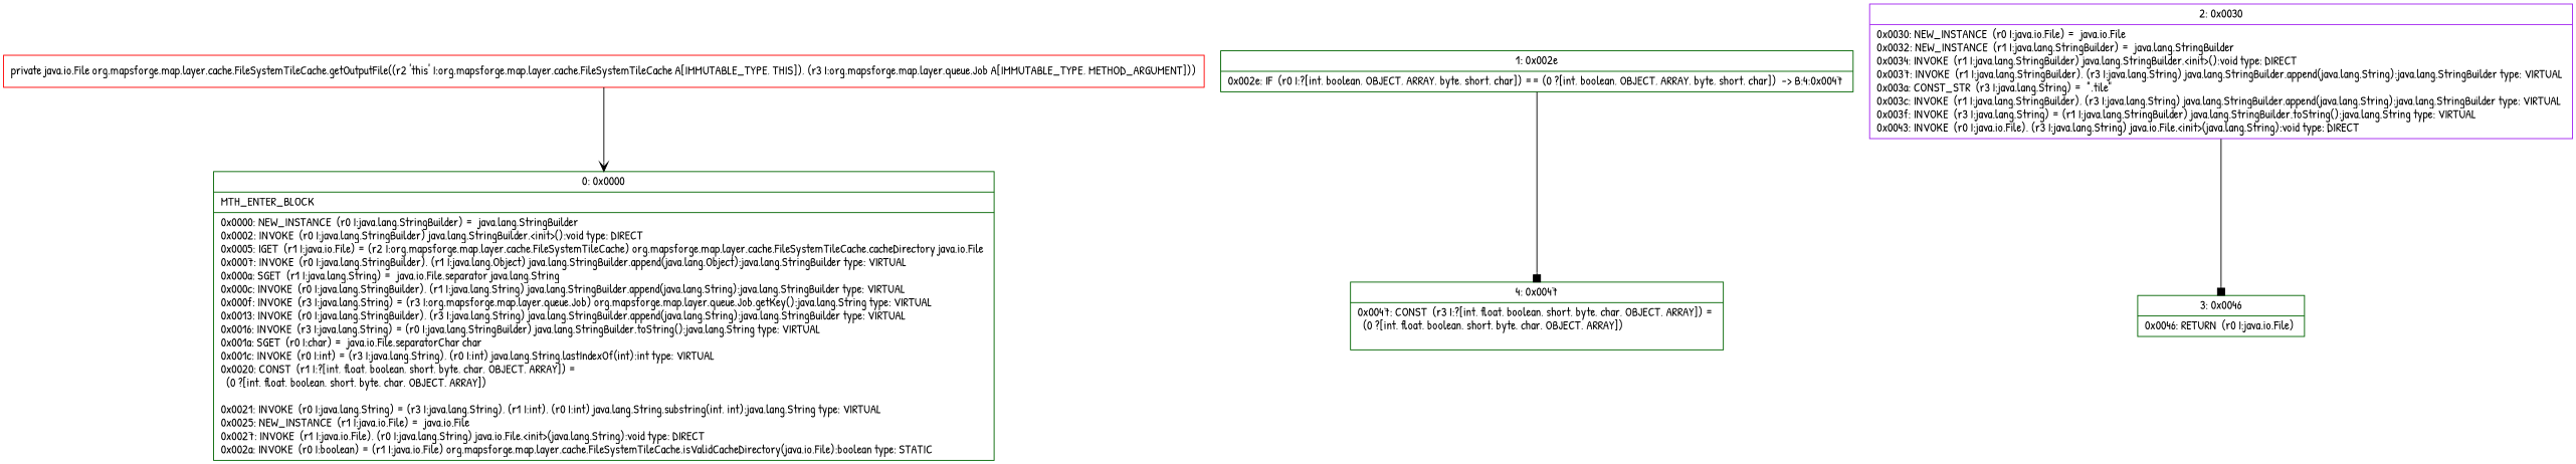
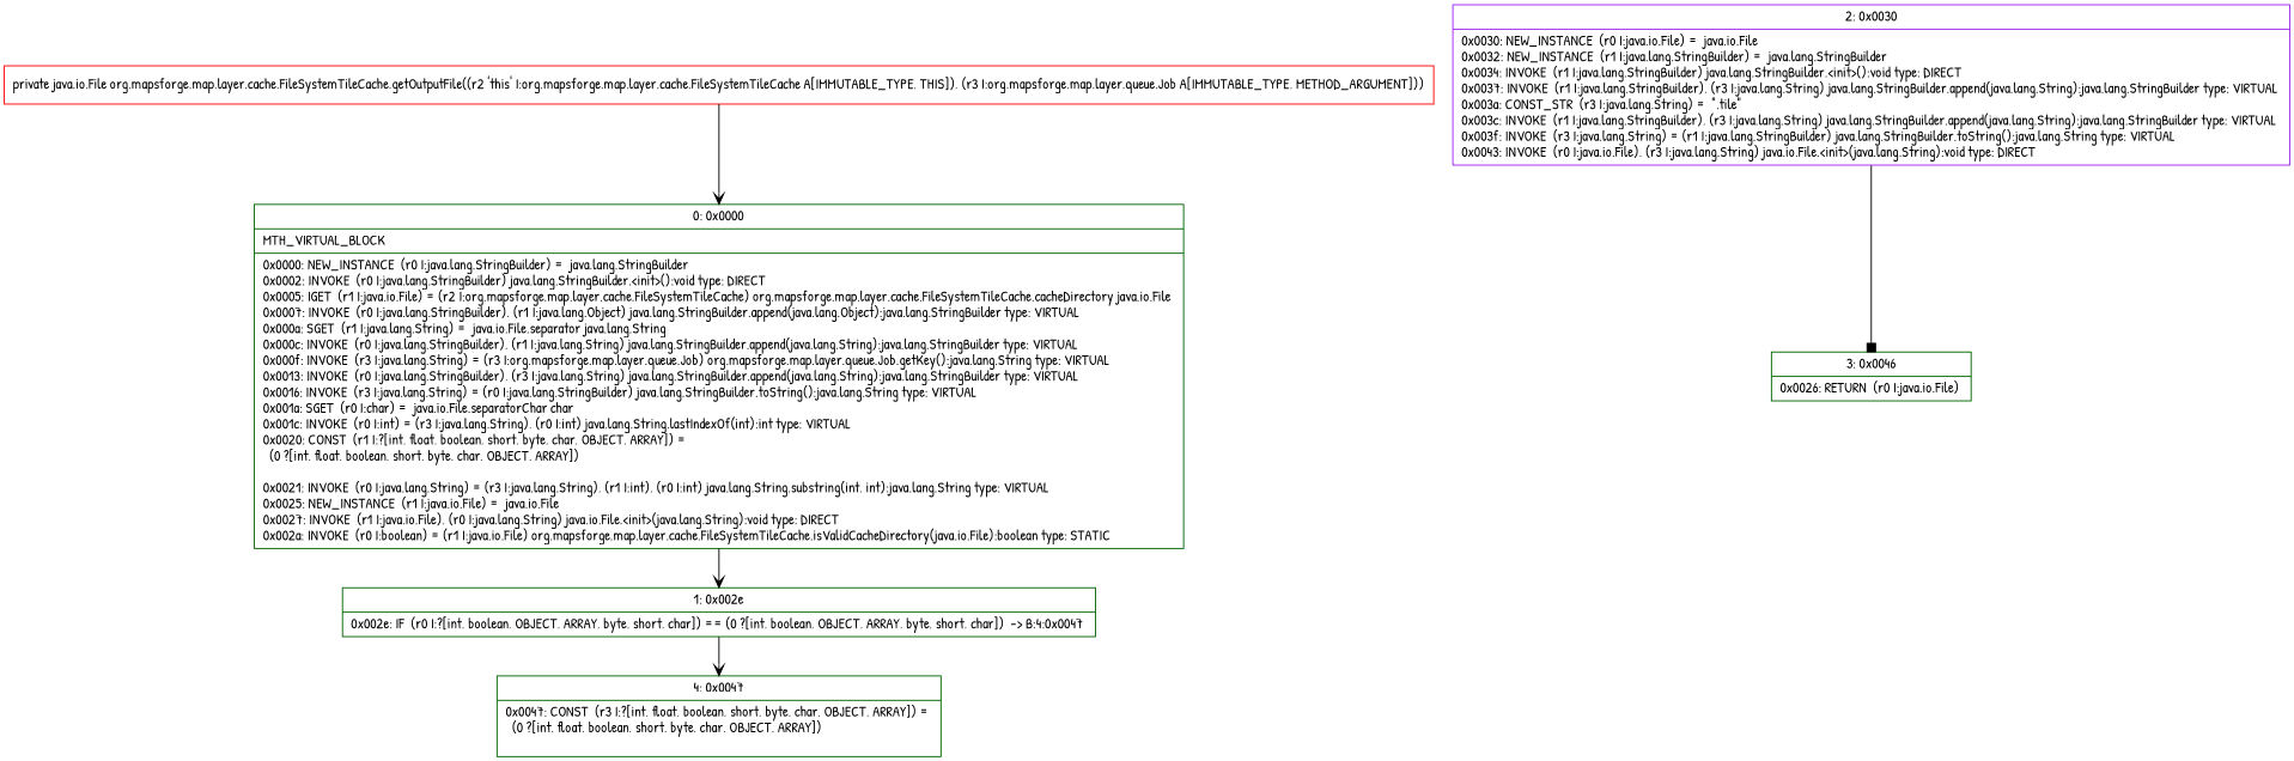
  digraph {
    fontname="Patrick Hand"
    node [color=darkgreen fontname="Patrick Hand" shape=record]
    edge [arrowhead=vee fontname="Patrick Hand"]
-   n1 [label="{0\:\ 0x0000|MTH_ENTER_BLOCK\l|0x0000: NEW_INSTANCE  (r0 I:java.lang.StringBuilder) =  java.lang.StringBuilder \l0x0002: INVOKE  (r0 I:java.lang.StringBuilder) java.lang.StringBuilder.\<init\>():void type: DIRECT \l0x0005: IGET  (r1 I:java.io.File) = (r2 I:org.mapsforge.map.layer.cache.FileSystemTileCache) org.mapsforge.map.layer.cache.FileSystemTileCache.cacheDirectory java.io.File \l0x0007: INVOKE  (r0 I:java.lang.StringBuilder), (r1 I:java.lang.Object) java.lang.StringBuilder.append(java.lang.Object):java.lang.StringBuilder type: VIRTUAL \l0x000a: SGET  (r1 I:java.lang.String) =  java.io.File.separator java.lang.String \l0x000c: INVOKE  (r0 I:java.lang.StringBuilder), (r1 I:java.lang.String) java.lang.StringBuilder.append(java.lang.String):java.lang.StringBuilder type: VIRTUAL \l0x000f: INVOKE  (r3 I:java.lang.String) = (r3 I:org.mapsforge.map.layer.queue.Job) org.mapsforge.map.layer.queue.Job.getKey():java.lang.String type: VIRTUAL \l0x0013: INVOKE  (r0 I:java.lang.StringBuilder), (r3 I:java.lang.String) java.lang.StringBuilder.append(java.lang.String):java.lang.StringBuilder type: VIRTUAL \l0x0016: INVOKE  (r3 I:java.lang.String) = (r0 I:java.lang.StringBuilder) java.lang.StringBuilder.toString():java.lang.String type: VIRTUAL \l0x001a: SGET  (r0 I:char) =  java.io.File.separatorChar char \l0x001c: INVOKE  (r0 I:int) = (r3 I:java.lang.String), (r0 I:int) java.lang.String.lastIndexOf(int):int type: VIRTUAL \l0x0020: CONST  (r1 I:?[int, float, boolean, short, byte, char, OBJECT, ARRAY]) = \l  (0 ?[int, float, boolean, short, byte, char, OBJECT, ARRAY])\l \l0x0021: INVOKE  (r0 I:java.lang.String) = (r3 I:java.lang.String), (r1 I:int), (r0 I:int) java.lang.String.substring(int, int):java.lang.String type: VIRTUAL \l0x0025: NEW_INSTANCE  (r1 I:java.io.File) =  java.io.File \l0x0027: INVOKE  (r1 I:java.io.File), (r0 I:java.lang.String) java.io.File.\<init\>(java.lang.String):void type: DIRECT \l0x002a: INVOKE  (r0 I:boolean) = (r1 I:java.io.File) org.mapsforge.map.layer.cache.FileSystemTileCache.isValidCacheDirectory(java.io.File):boolean type: STATIC \l}"]
+   n1 [label="{0\:\ 0x0000|MTH_VIRTUAL_BLOCK\l|0x0000: NEW_INSTANCE  (r0 I:java.lang.StringBuilder) =  java.lang.StringBuilder \l0x0002: INVOKE  (r0 I:java.lang.StringBuilder) java.lang.StringBuilder.\<init\>():void type: DIRECT \l0x0005: IGET  (r1 I:java.io.File) = (r2 I:org.mapsforge.map.layer.cache.FileSystemTileCache) org.mapsforge.map.layer.cache.FileSystemTileCache.cacheDirectory java.io.File \l0x0007: INVOKE  (r0 I:java.lang.StringBuilder), (r1 I:java.lang.Object) java.lang.StringBuilder.append(java.lang.Object):java.lang.StringBuilder type: VIRTUAL \l0x000a: SGET  (r1 I:java.lang.String) =  java.io.File.separator java.lang.String \l0x000c: INVOKE  (r0 I:java.lang.StringBuilder), (r1 I:java.lang.String) java.lang.StringBuilder.append(java.lang.String):java.lang.StringBuilder type: VIRTUAL \l0x000f: INVOKE  (r3 I:java.lang.String) = (r3 I:org.mapsforge.map.layer.queue.Job) org.mapsforge.map.layer.queue.Job.getKey():java.lang.String type: VIRTUAL \l0x0013: INVOKE  (r0 I:java.lang.StringBuilder), (r3 I:java.lang.String) java.lang.StringBuilder.append(java.lang.String):java.lang.StringBuilder type: VIRTUAL \l0x0016: INVOKE  (r3 I:java.lang.String) = (r0 I:java.lang.StringBuilder) java.lang.StringBuilder.toString():java.lang.String type: VIRTUAL \l0x001a: SGET  (r0 I:char) =  java.io.File.separatorChar char \l0x001c: INVOKE  (r0 I:int) = (r3 I:java.lang.String), (r0 I:int) java.lang.String.lastIndexOf(int):int type: VIRTUAL \l0x0020: CONST  (r1 I:?[int, float, boolean, short, byte, char, OBJECT, ARRAY]) = \l  (0 ?[int, float, boolean, short, byte, char, OBJECT, ARRAY])\l \l0x0021: INVOKE  (r0 I:java.lang.String) = (r3 I:java.lang.String), (r1 I:int), (r0 I:int) java.lang.String.substring(int, int):java.lang.String type: VIRTUAL \l0x0025: NEW_INSTANCE  (r1 I:java.io.File) =  java.io.File \l0x0027: INVOKE  (r1 I:java.io.File), (r0 I:java.lang.String) java.io.File.\<init\>(java.lang.String):void type: DIRECT \l0x002a: INVOKE  (r0 I:boolean) = (r1 I:java.io.File) org.mapsforge.map.layer.cache.FileSystemTileCache.isValidCacheDirectory(java.io.File):boolean type: STATIC \l}"]
    n2 [label="{1\:\ 0x002e|0x002e: IF  (r0 I:?[int, boolean, OBJECT, ARRAY, byte, short, char]) == (0 ?[int, boolean, OBJECT, ARRAY, byte, short, char])  \-\> B:4:0x0047 \l}"]
    n3 [label="{4\:\ 0x0047|0x0047: CONST  (r3 I:?[int, float, boolean, short, byte, char, OBJECT, ARRAY]) = \l  (0 ?[int, float, boolean, short, byte, char, OBJECT, ARRAY])\l \l}"]
    n4 [color=purple label="{2\:\ 0x0030|0x0030: NEW_INSTANCE  (r0 I:java.io.File) =  java.io.File \l0x0032: NEW_INSTANCE  (r1 I:java.lang.StringBuilder) =  java.lang.StringBuilder \l0x0034: INVOKE  (r1 I:java.lang.StringBuilder) java.lang.StringBuilder.\<init\>():void type: DIRECT \l0x0037: INVOKE  (r1 I:java.lang.StringBuilder), (r3 I:java.lang.String) java.lang.StringBuilder.append(java.lang.String):java.lang.StringBuilder type: VIRTUAL \l0x003a: CONST_STR  (r3 I:java.lang.String) =  \".tile\" \l0x003c: INVOKE  (r1 I:java.lang.StringBuilder), (r3 I:java.lang.String) java.lang.StringBuilder.append(java.lang.String):java.lang.StringBuilder type: VIRTUAL \l0x003f: INVOKE  (r3 I:java.lang.String) = (r1 I:java.lang.StringBuilder) java.lang.StringBuilder.toString():java.lang.String type: VIRTUAL \l0x0043: INVOKE  (r0 I:java.io.File), (r3 I:java.lang.String) java.io.File.\<init\>(java.lang.String):void type: DIRECT \l}"]
-   n5 [label="{3\:\ 0x0046|0x0046: RETURN  (r0 I:java.io.File) \l}"]
+   n5 [label="{3\:\ 0x0046|0x0026: RETURN  (r0 I:java.io.File) \l}"]
    n6 [color=red label="{private java.io.File org.mapsforge.map.layer.cache.FileSystemTileCache.getOutputFile((r2 'this' I:org.mapsforge.map.layer.cache.FileSystemTileCache A[IMMUTABLE_TYPE, THIS]), (r3 I:org.mapsforge.map.layer.queue.Job A[IMMUTABLE_TYPE, METHOD_ARGUMENT])) }"]
-   n2 -> n3 [arrowhead=box]
+   n1 -> n2
+   n2 -> n3
    n4 -> n5 [arrowhead=box]
    n6 -> n1
  }
